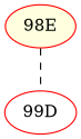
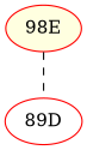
  graph {
    node [style="radial,filled" color=red]
    "98E" [fillcolor=lightyellow]
-   "99D" [fillcolor=white]
+   "99D" [fillcolor=white label="89D"]
    "98E" -- "99D" [penwidth=1 style=dashed]
  }
